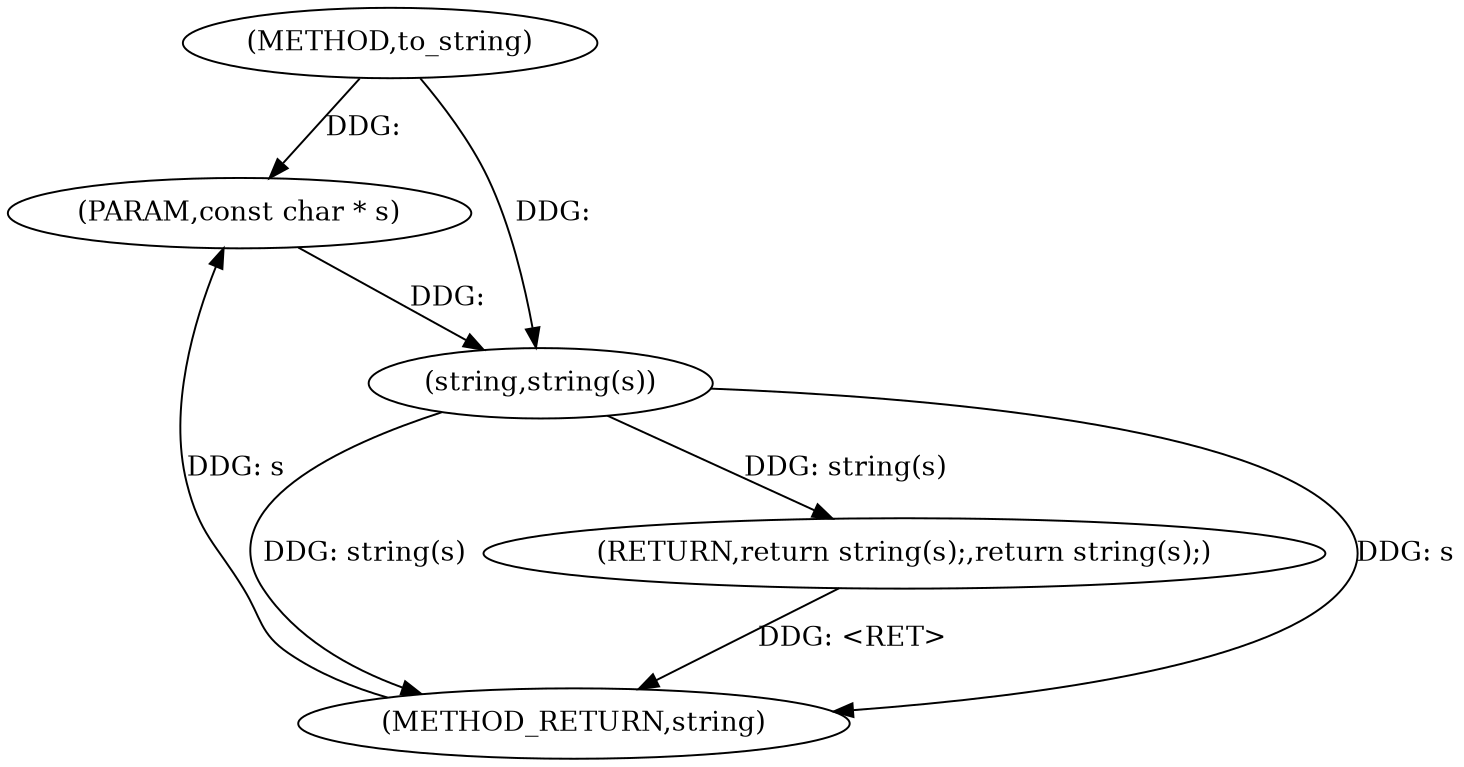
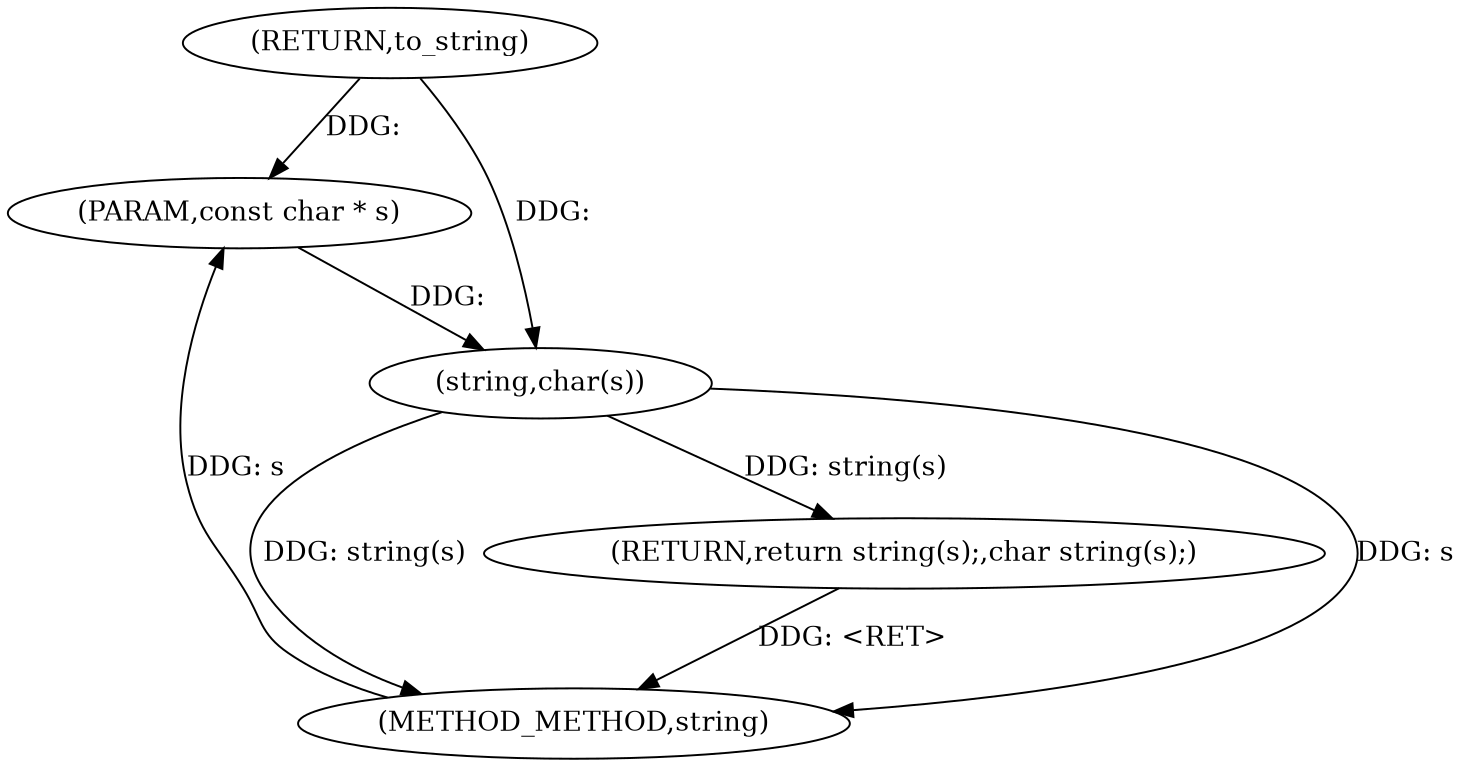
  digraph {
-   n1 [label="(METHOD,to_string)"]
+   n1 [label="(RETURN,to_string)"]
    n2 [label="(PARAM,const char * s)"]
-   n3 [label="(string,string(s))"]
-   n4 [label="(METHOD_RETURN,string)"]
-   n5 [label="(RETURN,return string(s);,return string(s);)"]
+   n3 [label="(string,char(s))"]
+   n4 [label="(METHOD_METHOD,string)"]
+   n5 [label="(RETURN,return string(s);,char string(s);)"]
    n1 -> n2 [label="DDG: "]
    n1 -> n3 [label="DDG: "]
    n2 -> n3 [label="DDG: "]
    n3 -> n4 [label="DDG: s"]
    n3 -> n4 [label="DDG: string(s)"]
    n3 -> n5 [label="DDG: string(s)"]
    n4 -> n2 [label="DDG: s"]
    n5 -> n4 [label="DDG: <RET>"]
  }
